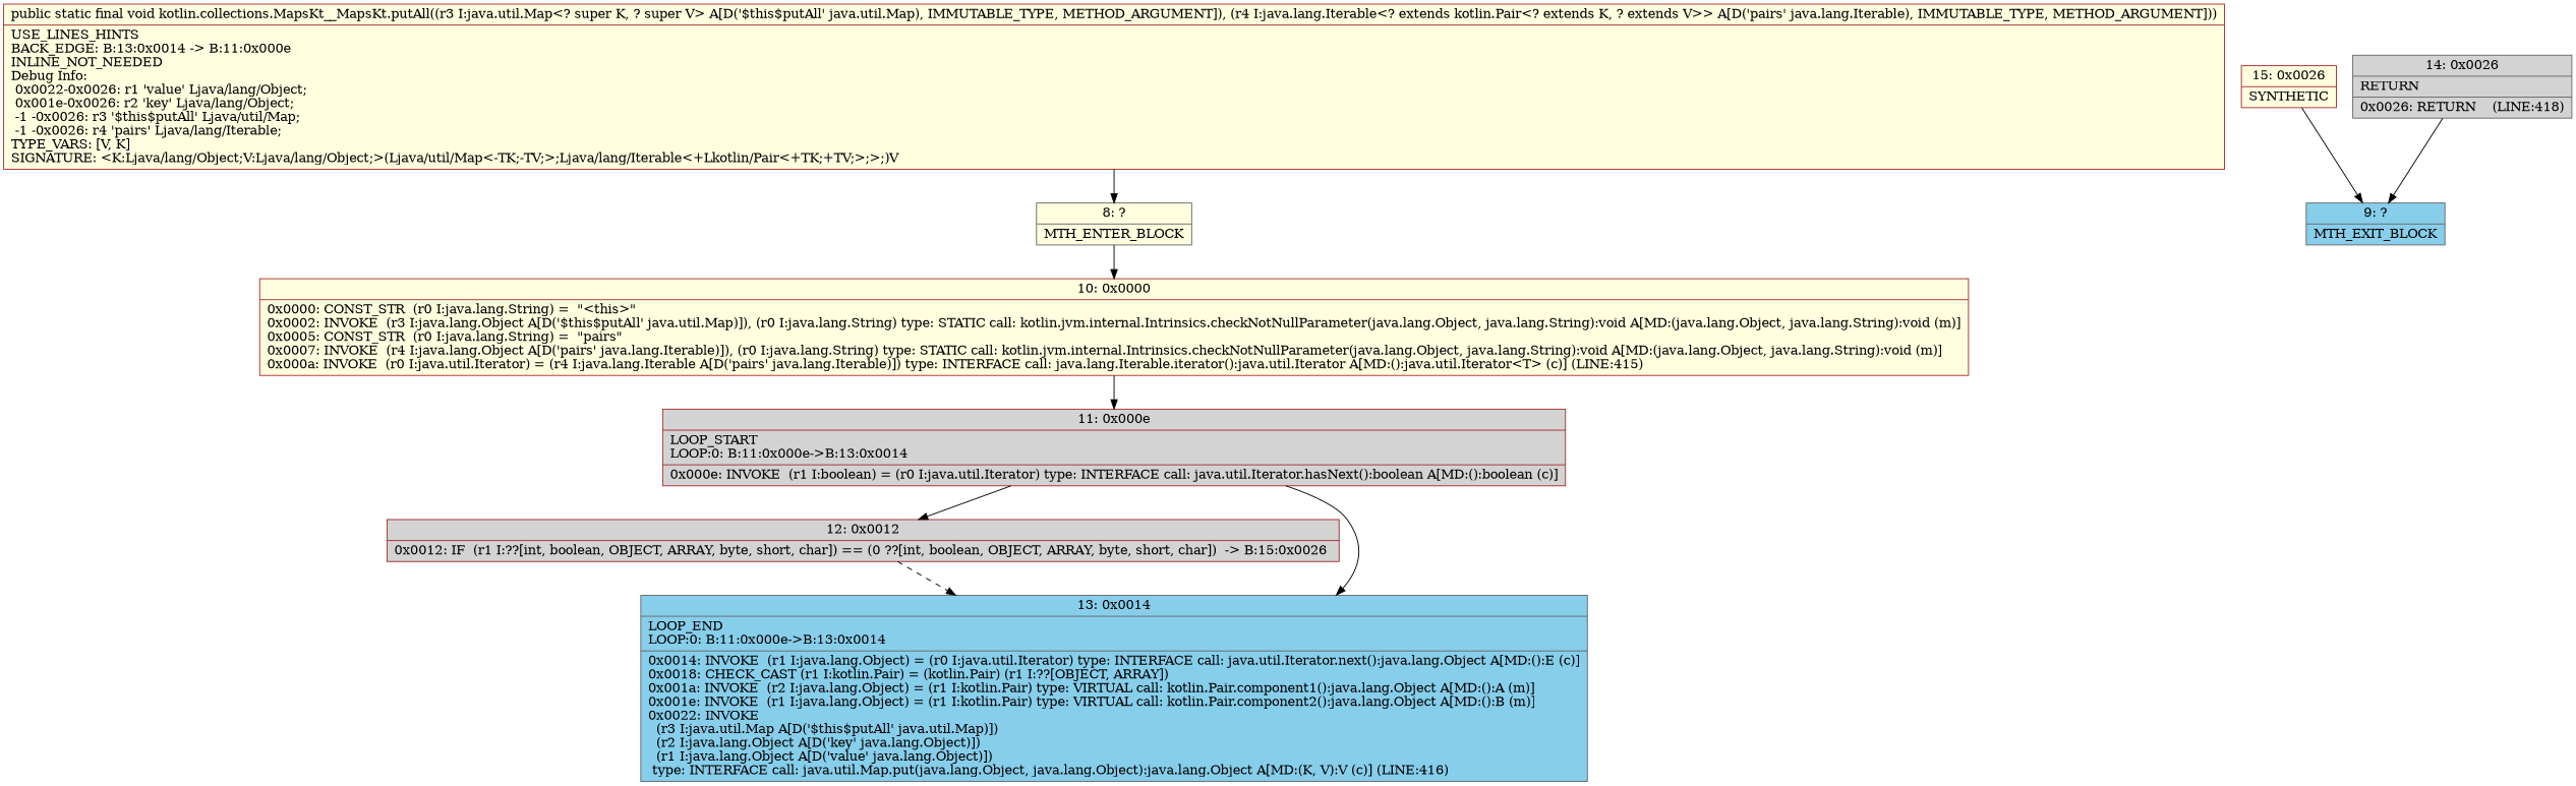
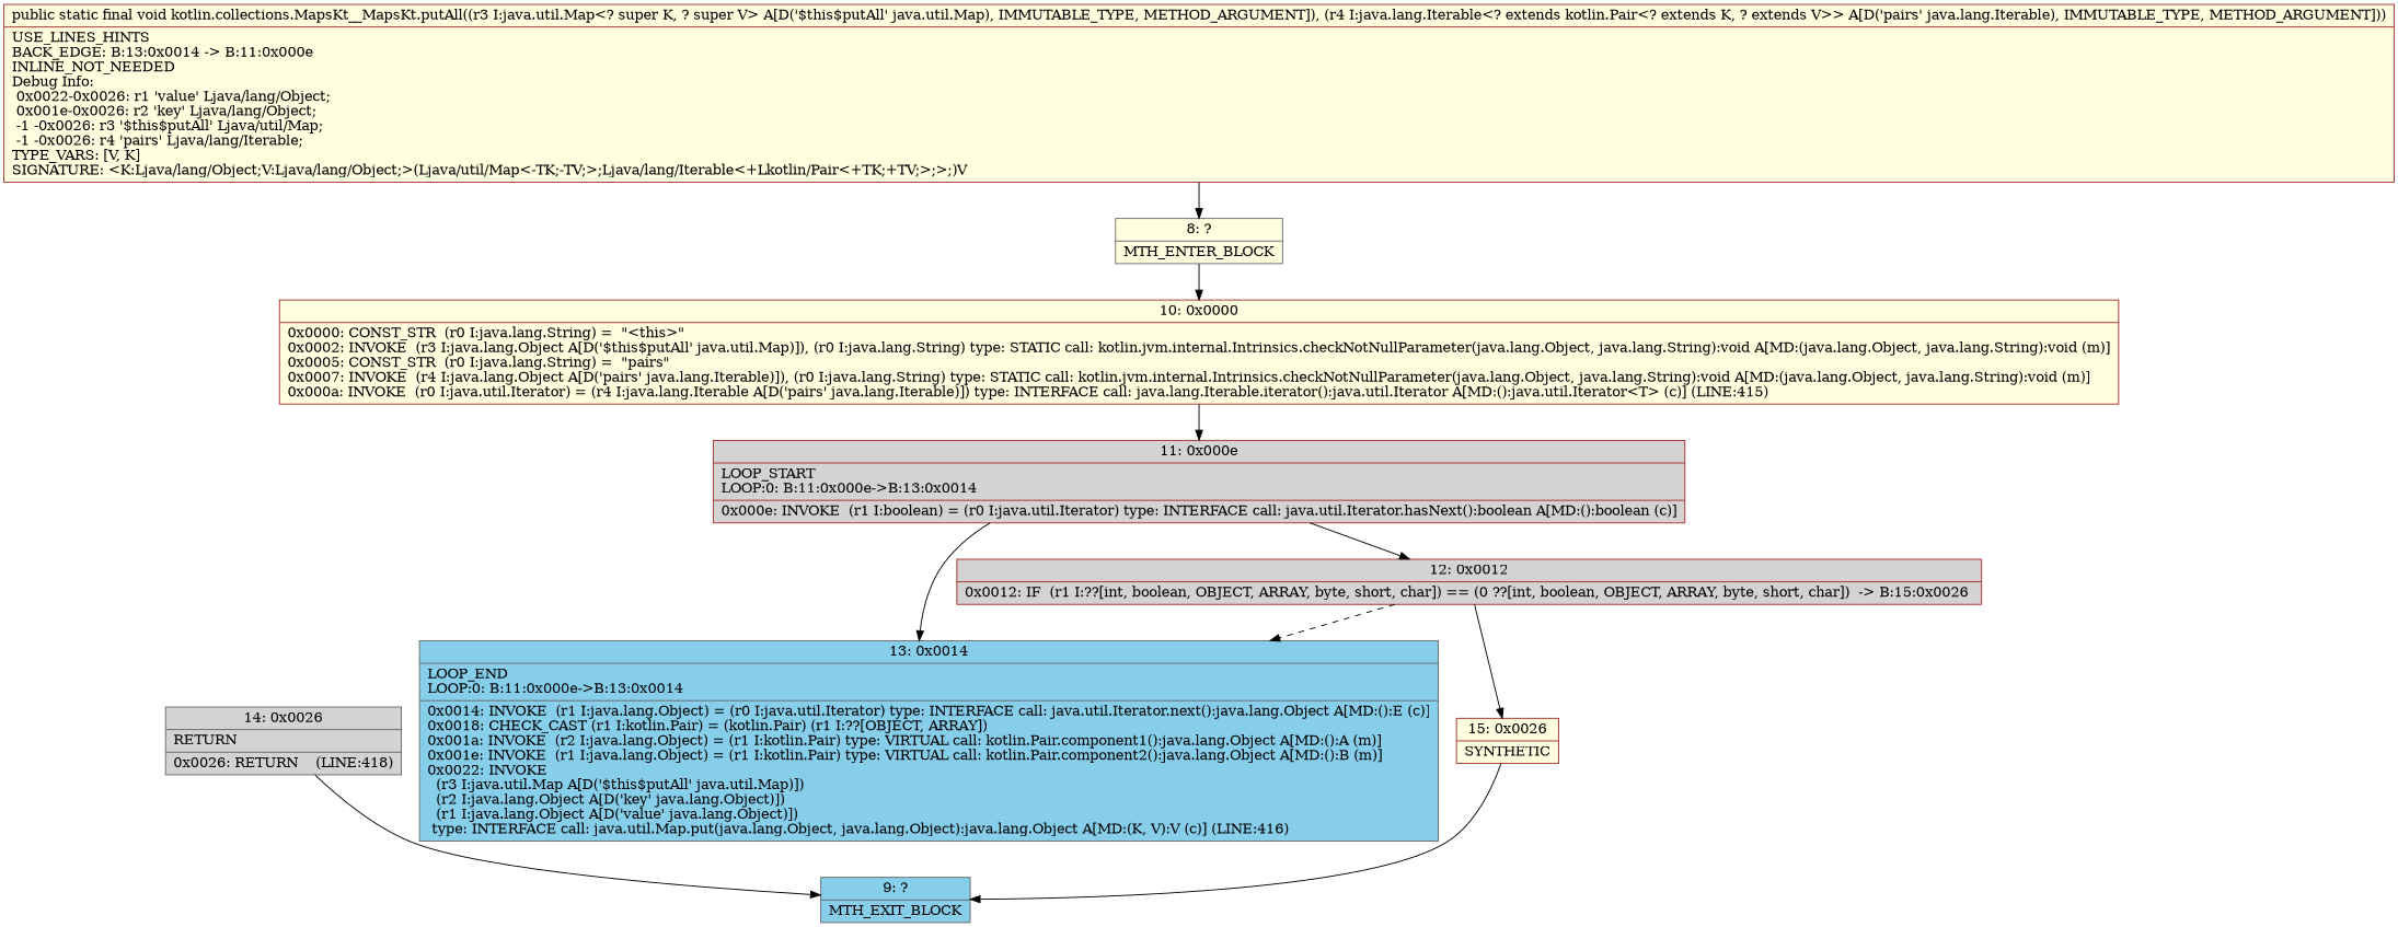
  digraph {
    node [color=brown fillcolor=lightyellow shape=record style=filled]
    n1 [color=gray40 label="{8\:\ ?|MTH_ENTER_BLOCK\l}"]
    n2 [label="{10\:\ 0x0000|0x0000: CONST_STR  (r0 I:java.lang.String) =  \"\<this\>\" \l0x0002: INVOKE  (r3 I:java.lang.Object A[D('$this$putAll' java.util.Map)]), (r0 I:java.lang.String) type: STATIC call: kotlin.jvm.internal.Intrinsics.checkNotNullParameter(java.lang.Object, java.lang.String):void A[MD:(java.lang.Object, java.lang.String):void (m)]\l0x0005: CONST_STR  (r0 I:java.lang.String) =  \"pairs\" \l0x0007: INVOKE  (r4 I:java.lang.Object A[D('pairs' java.lang.Iterable)]), (r0 I:java.lang.String) type: STATIC call: kotlin.jvm.internal.Intrinsics.checkNotNullParameter(java.lang.Object, java.lang.String):void A[MD:(java.lang.Object, java.lang.String):void (m)]\l0x000a: INVOKE  (r0 I:java.util.Iterator) = (r4 I:java.lang.Iterable A[D('pairs' java.lang.Iterable)]) type: INTERFACE call: java.lang.Iterable.iterator():java.util.Iterator A[MD:():java.util.Iterator\<T\> (c)] (LINE:415)\l}"]
    n3 [fillcolor=lightgrey label="{11\:\ 0x000e|LOOP_START\lLOOP:0: B:11:0x000e\-\>B:13:0x0014\l|0x000e: INVOKE  (r1 I:boolean) = (r0 I:java.util.Iterator) type: INTERFACE call: java.util.Iterator.hasNext():boolean A[MD:():boolean (c)]\l}"]
    n4 [fillcolor=lightgrey label="{12\:\ 0x0012|0x0012: IF  (r1 I:??[int, boolean, OBJECT, ARRAY, byte, short, char]) == (0 ??[int, boolean, OBJECT, ARRAY, byte, short, char])  \-\> B:15:0x0026 \l}"]
    n5 [color=gray40 fillcolor=skyblue label="{13\:\ 0x0014|LOOP_END\lLOOP:0: B:11:0x000e\-\>B:13:0x0014\l|0x0014: INVOKE  (r1 I:java.lang.Object) = (r0 I:java.util.Iterator) type: INTERFACE call: java.util.Iterator.next():java.lang.Object A[MD:():E (c)]\l0x0018: CHECK_CAST (r1 I:kotlin.Pair) = (kotlin.Pair) (r1 I:??[OBJECT, ARRAY]) \l0x001a: INVOKE  (r2 I:java.lang.Object) = (r1 I:kotlin.Pair) type: VIRTUAL call: kotlin.Pair.component1():java.lang.Object A[MD:():A (m)]\l0x001e: INVOKE  (r1 I:java.lang.Object) = (r1 I:kotlin.Pair) type: VIRTUAL call: kotlin.Pair.component2():java.lang.Object A[MD:():B (m)]\l0x0022: INVOKE  \l  (r3 I:java.util.Map A[D('$this$putAll' java.util.Map)])\l  (r2 I:java.lang.Object A[D('key' java.lang.Object)])\l  (r1 I:java.lang.Object A[D('value' java.lang.Object)])\l type: INTERFACE call: java.util.Map.put(java.lang.Object, java.lang.Object):java.lang.Object A[MD:(K, V):V (c)] (LINE:416)\l}"]
    n6 [label="{15\:\ 0x0026|SYNTHETIC\l}"]
    n7 [color=gray40 fillcolor=skyblue label="{9\:\ ?|MTH_EXIT_BLOCK\l}"]
    n8 [color=gray40 fillcolor=lightgrey label="{14\:\ 0x0026|RETURN\l|0x0026: RETURN    (LINE:418)\l}"]
    n9 [label="{public static final void kotlin.collections.MapsKt__MapsKt.putAll((r3 I:java.util.Map\<? super K, ? super V\> A[D('$this$putAll' java.util.Map), IMMUTABLE_TYPE, METHOD_ARGUMENT]), (r4 I:java.lang.Iterable\<? extends kotlin.Pair\<? extends K, ? extends V\>\> A[D('pairs' java.lang.Iterable), IMMUTABLE_TYPE, METHOD_ARGUMENT]))  | USE_LINES_HINTS\lBACK_EDGE: B:13:0x0014 \-\> B:11:0x000e\lINLINE_NOT_NEEDED\lDebug Info:\l  0x0022\-0x0026: r1 'value' Ljava\/lang\/Object;\l  0x001e\-0x0026: r2 'key' Ljava\/lang\/Object;\l  \-1 \-0x0026: r3 '$this$putAll' Ljava\/util\/Map;\l  \-1 \-0x0026: r4 'pairs' Ljava\/lang\/Iterable;\lTYPE_VARS: [V, K]\lSIGNATURE: \<K:Ljava\/lang\/Object;V:Ljava\/lang\/Object;\>(Ljava\/util\/Map\<\-TK;\-TV;\>;Ljava\/lang\/Iterable\<+Lkotlin\/Pair\<+TK;+TV;\>;\>;)V\l}"]
    n1 -> n2
    n2 -> n3
    n3 -> n4
    n3 -> n5
    n4 -> n5 [style=dashed]
+   n4 -> n6
    n6 -> n7
    n8 -> n7
    n9 -> n1
  }
